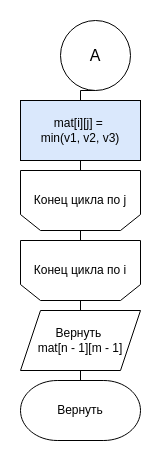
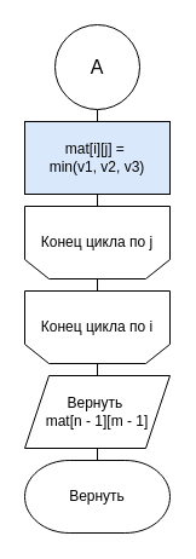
  <mxCell id="0" />
  <mxCell id="1" parent="0" />
  <mxCell id="2" style="edgeStyle=orthogonalEdgeStyle;rounded=0;orthogonalLoop=1;jettySize=auto;html=1;exitX=0.5;exitY=1;exitDx=0;exitDy=0;entryX=0.5;entryY=0;entryDx=0;entryDy=0;endArrow=none;endFill=0;" parent="1" source="3" target="4" edge="1"><mxGeometry relative="1" as="geometry" /></mxCell>
  <mxCell id="3" value="mat[i][j] =&amp;nbsp;&lt;div&gt;min(v1, v2, v3)&lt;/div&gt;" style="rounded=0;whiteSpace=wrap;html=1;fontFamily=Helvetica;fillColor=#dae8fc;" parent="1" vertex="1"><mxGeometry x="20" y="100" width="120" height="60" as="geometry" /></mxCell>
  <mxCell id="4" value="Конец цикла по j" style="shape=loopLimit;whiteSpace=wrap;html=1;flipV=1;" parent="1" vertex="1"><mxGeometry x="20" y="170" width="120" height="60" as="geometry" /></mxCell>
  <mxCell id="5" value="Конец цикла по i" style="shape=loopLimit;whiteSpace=wrap;html=1;flipV=1;" parent="1" vertex="1"><mxGeometry x="20" y="240" width="120" height="60" as="geometry" /></mxCell>
  <mxCell id="6" value="Вернуть" style="strokeWidth=1;html=1;shape=mxgraph.flowchart.terminator;whiteSpace=wrap;fontFamily=Helvetica;" parent="1" vertex="1"><mxGeometry x="20" y="380" width="120" height="60" as="geometry" /></mxCell>
  <mxCell id="7" value="" style="endArrow=none;html=1;rounded=0;entryX=0.5;entryY=0;entryDx=0;entryDy=0;entryPerimeter=0;exitX=0.5;exitY=1;exitDx=0;exitDy=0;" parent="1" target="6" edge="1"><mxGeometry width="50" height="50" relative="1" as="geometry"><mxPoint x="80" y="370" as="sourcePoint" /><mxPoint x="110" y="320" as="targetPoint" /></mxGeometry></mxCell>
  <mxCell id="8" value="" style="endArrow=none;html=1;rounded=0;entryX=0.5;entryY=0;entryDx=0;entryDy=0;exitX=0.5;exitY=1;exitDx=0;exitDy=0;" parent="1" source="5" edge="1"><mxGeometry width="50" height="50" relative="1" as="geometry"><mxPoint x="100" y="390" as="sourcePoint" /><mxPoint x="80" y="310" as="targetPoint" /></mxGeometry></mxCell>
  <mxCell id="9" value="" style="endArrow=none;html=1;rounded=0;exitX=0.5;exitY=1;exitDx=0;exitDy=0;" parent="1" source="4" edge="1"><mxGeometry width="50" height="50" relative="1" as="geometry"><mxPoint x="110" y="400" as="sourcePoint" /><mxPoint x="80" y="240" as="targetPoint" /></mxGeometry></mxCell>
  <mxCell id="10" style="edgeStyle=orthogonalEdgeStyle;rounded=0;orthogonalLoop=1;jettySize=auto;html=1;endArrow=none;endFill=0;entryX=0.5;entryY=0;entryDx=0;entryDy=0;exitX=0.5;exitY=1;exitDx=0;exitDy=0;exitPerimeter=0;" parent="1" source="11" target="3" edge="1"><mxGeometry relative="1" as="geometry"><mxPoint x="80" y="90" as="sourcePoint" /><mxPoint x="160" y="160" as="targetPoint" /></mxGeometry></mxCell>
- <mxCell id="11" value="&lt;font style=&quot;font-size: 16px;&quot;&gt;A&lt;/font&gt;" style="strokeWidth=1;html=1;shape=mxgraph.flowchart.start_2;whiteSpace=wrap;rounded=0;strokeColor=default;fontSize=12;" parent="1" vertex="1"><mxGeometry x="60" y="20" width="70" height="70" as="geometry" /></mxCell>
+ <mxCell id="11" value="&lt;font style=&quot;font-size: 16px;&quot;&gt;A&lt;/font&gt;" style="strokeWidth=1;html=1;shape=mxgraph.flowchart.start_2;whiteSpace=wrap;rounded=0;strokeColor=default;fontSize=12;" parent="1" vertex="1"><mxGeometry x="45" y="20" width="70" height="70" as="geometry" /></mxCell>
  <mxCell id="12" value="Вернуть&amp;nbsp;&lt;div&gt;mat[n - 1][m - 1]&lt;/div&gt;" style="shape=parallelogram;perimeter=parallelogramPerimeter;whiteSpace=wrap;html=1;fixedSize=1;" vertex="1" parent="1"><mxGeometry x="20" y="310" width="120" height="60" as="geometry" /></mxCell>
